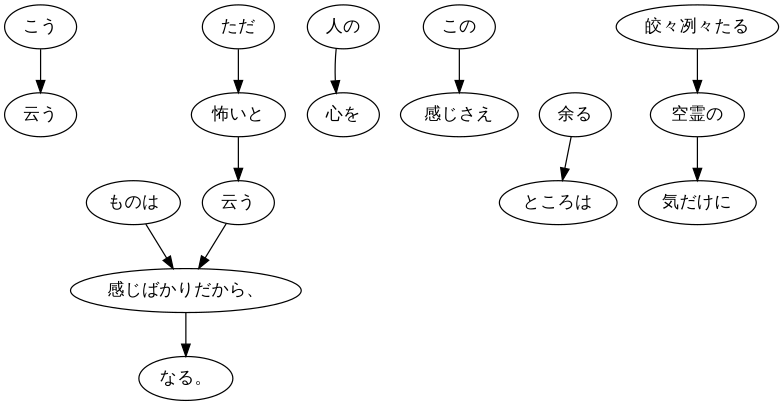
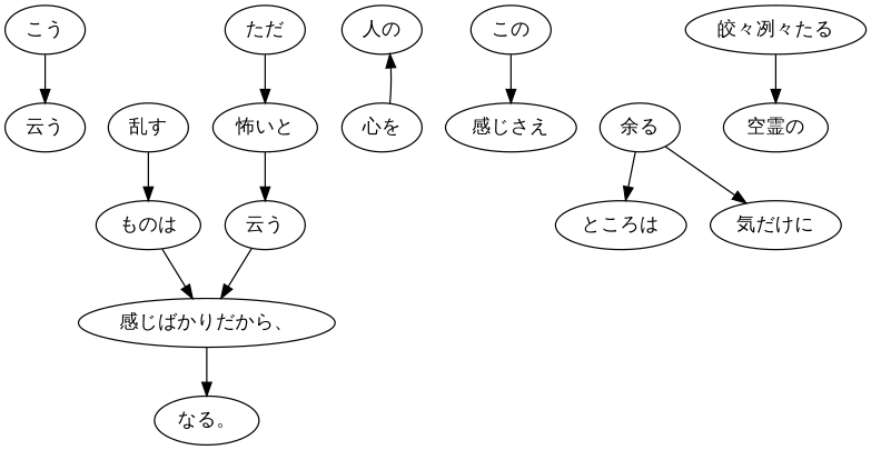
  digraph {
    fontname=Oswald
    node [fontname=Oswald]
    edge [fontname=Oswald]
    n1 [label="こう"]
    n2 [label="云う"]
+   n3 [label="乱す"]
    n4 [label="ものは"]
    n5 [label="人の"]
    n6 [label="心を"]
    n7 [label="感じばかりだから、"]
    n8 [label="怖いと"]
    n9 [label="云う"]
    n10 [label="ただ"]
    n11 [label="なる。"]
    n12 [label="この"]
    n13 [label="感じさえ"]
    n14 [label="余る"]
    n15 [label="ところは"]
    n16 [label="皎々冽々たる"]
    n17 [label="空霊の"]
    n18 [label="気だけに"]
    n1 -> n2
+   n3 -> n4
    n4 -> n7
-   n5 -> n6
+   n6 -> n5
    n7 -> n11
    n8 -> n9
    n9 -> n7
    n10 -> n8
    n12 -> n13
    n14 -> n15
    n16 -> n17
-   n17 -> n18
+   n14 -> n18
  }
